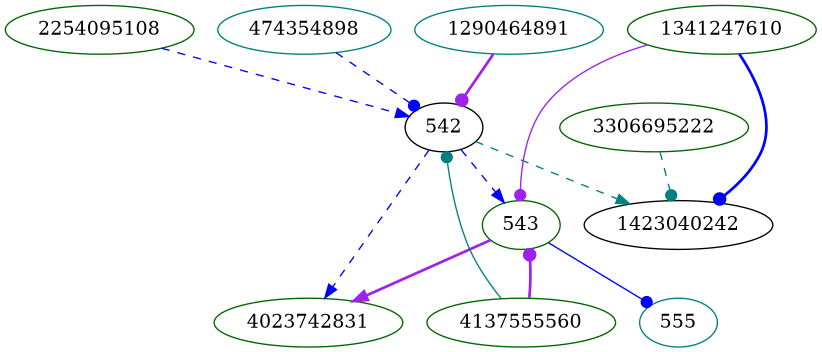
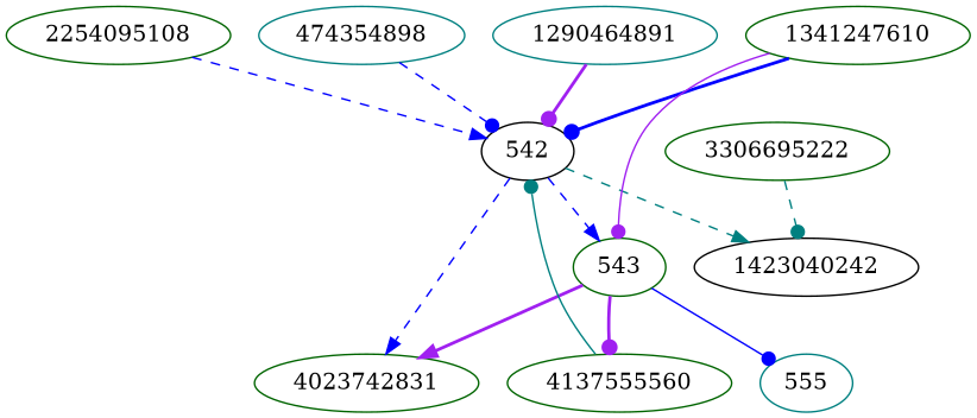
  strict digraph {
    node [color=darkgreen]
    edge [arrowhead=dot color=blue style=dashed]
    542 [color=black]
    2254095108
    543
    4023742831
    1423040242 [color=black]
    4137555560
    555 [color=teal]
    474354898 [color=teal]
    3306695222
    1341247610
    1290464891 [color=teal]
    542 -> 543 [arrowhead=normal]
    542 -> 4023742831 [arrowhead=normal]
    542 -> 1423040242 [arrowhead=normal color=teal]
    2254095108 -> 542 [arrowhead=normal]
    543 -> 4023742831 [arrowhead=normal color=purple style=bold]
    543 -> 555 [style=solid]
    4137555560 -> 542 [color=teal style=solid]
-   4137555560 -> 543 [color=purple style=bold]
+   543 -> 4137555560 [color=purple style=bold]
    474354898 -> 542
    3306695222 -> 1423040242 [color=teal]
-   1341247610 -> 1423040242 [style=bold]
+   1341247610 -> 542 [style=bold]
    1341247610 -> 543 [color=purple style=solid]
    1290464891 -> 542 [color=purple style=bold]
  }
